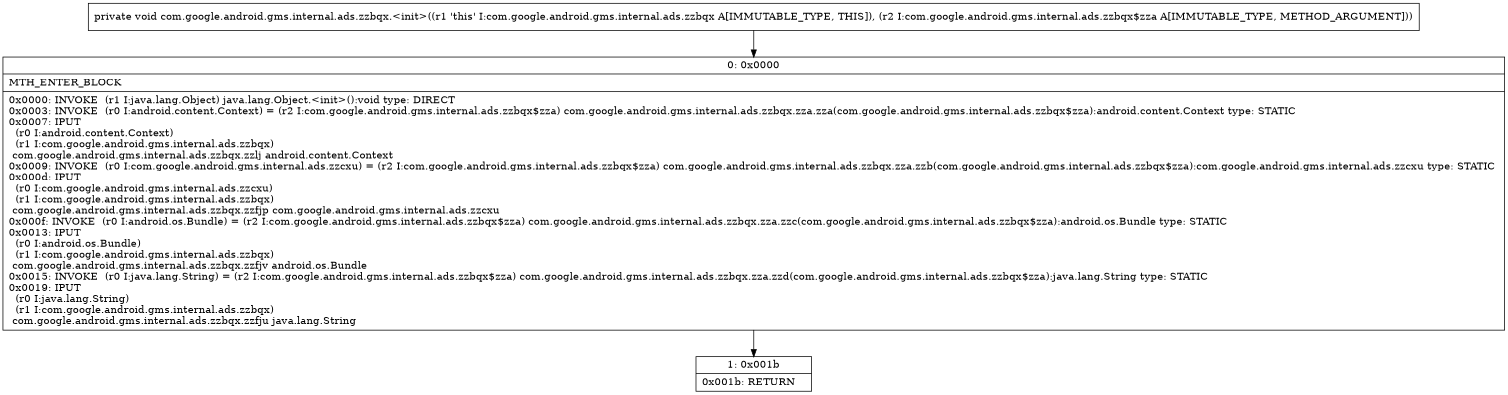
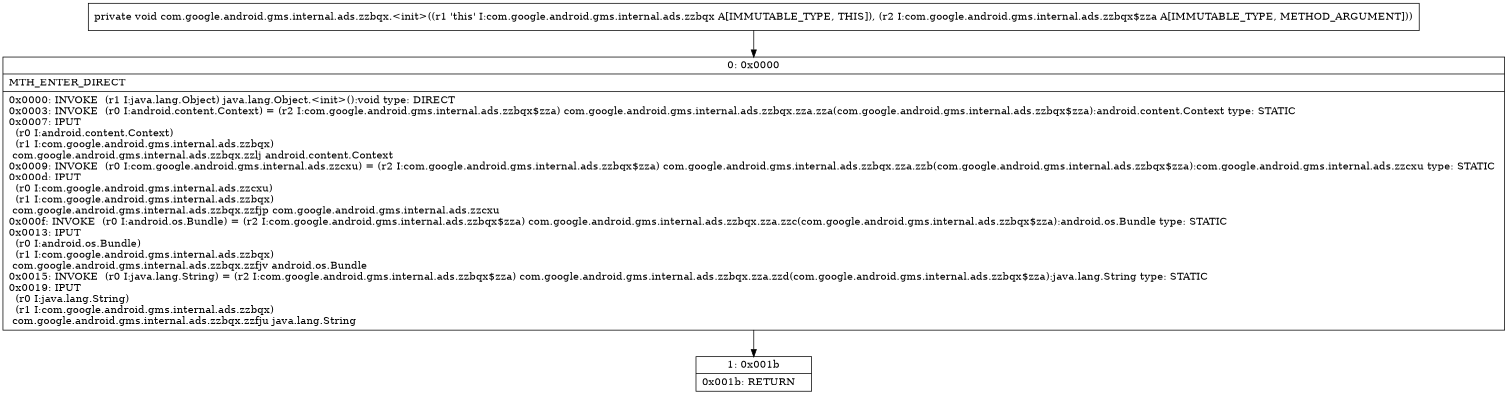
  digraph {
    node [shape=record]
-   n1 [label="{0\:\ 0x0000|MTH_ENTER_BLOCK\l|0x0000: INVOKE  (r1 I:java.lang.Object) java.lang.Object.\<init\>():void type: DIRECT \l0x0003: INVOKE  (r0 I:android.content.Context) = (r2 I:com.google.android.gms.internal.ads.zzbqx$zza) com.google.android.gms.internal.ads.zzbqx.zza.zza(com.google.android.gms.internal.ads.zzbqx$zza):android.content.Context type: STATIC \l0x0007: IPUT  \l  (r0 I:android.content.Context)\l  (r1 I:com.google.android.gms.internal.ads.zzbqx)\l com.google.android.gms.internal.ads.zzbqx.zzlj android.content.Context \l0x0009: INVOKE  (r0 I:com.google.android.gms.internal.ads.zzcxu) = (r2 I:com.google.android.gms.internal.ads.zzbqx$zza) com.google.android.gms.internal.ads.zzbqx.zza.zzb(com.google.android.gms.internal.ads.zzbqx$zza):com.google.android.gms.internal.ads.zzcxu type: STATIC \l0x000d: IPUT  \l  (r0 I:com.google.android.gms.internal.ads.zzcxu)\l  (r1 I:com.google.android.gms.internal.ads.zzbqx)\l com.google.android.gms.internal.ads.zzbqx.zzfjp com.google.android.gms.internal.ads.zzcxu \l0x000f: INVOKE  (r0 I:android.os.Bundle) = (r2 I:com.google.android.gms.internal.ads.zzbqx$zza) com.google.android.gms.internal.ads.zzbqx.zza.zzc(com.google.android.gms.internal.ads.zzbqx$zza):android.os.Bundle type: STATIC \l0x0013: IPUT  \l  (r0 I:android.os.Bundle)\l  (r1 I:com.google.android.gms.internal.ads.zzbqx)\l com.google.android.gms.internal.ads.zzbqx.zzfjv android.os.Bundle \l0x0015: INVOKE  (r0 I:java.lang.String) = (r2 I:com.google.android.gms.internal.ads.zzbqx$zza) com.google.android.gms.internal.ads.zzbqx.zza.zzd(com.google.android.gms.internal.ads.zzbqx$zza):java.lang.String type: STATIC \l0x0019: IPUT  \l  (r0 I:java.lang.String)\l  (r1 I:com.google.android.gms.internal.ads.zzbqx)\l com.google.android.gms.internal.ads.zzbqx.zzfju java.lang.String \l}"]
+   n1 [label="{0\:\ 0x0000|MTH_ENTER_DIRECT\l|0x0000: INVOKE  (r1 I:java.lang.Object) java.lang.Object.\<init\>():void type: DIRECT \l0x0003: INVOKE  (r0 I:android.content.Context) = (r2 I:com.google.android.gms.internal.ads.zzbqx$zza) com.google.android.gms.internal.ads.zzbqx.zza.zza(com.google.android.gms.internal.ads.zzbqx$zza):android.content.Context type: STATIC \l0x0007: IPUT  \l  (r0 I:android.content.Context)\l  (r1 I:com.google.android.gms.internal.ads.zzbqx)\l com.google.android.gms.internal.ads.zzbqx.zzlj android.content.Context \l0x0009: INVOKE  (r0 I:com.google.android.gms.internal.ads.zzcxu) = (r2 I:com.google.android.gms.internal.ads.zzbqx$zza) com.google.android.gms.internal.ads.zzbqx.zza.zzb(com.google.android.gms.internal.ads.zzbqx$zza):com.google.android.gms.internal.ads.zzcxu type: STATIC \l0x000d: IPUT  \l  (r0 I:com.google.android.gms.internal.ads.zzcxu)\l  (r1 I:com.google.android.gms.internal.ads.zzbqx)\l com.google.android.gms.internal.ads.zzbqx.zzfjp com.google.android.gms.internal.ads.zzcxu \l0x000f: INVOKE  (r0 I:android.os.Bundle) = (r2 I:com.google.android.gms.internal.ads.zzbqx$zza) com.google.android.gms.internal.ads.zzbqx.zza.zzc(com.google.android.gms.internal.ads.zzbqx$zza):android.os.Bundle type: STATIC \l0x0013: IPUT  \l  (r0 I:android.os.Bundle)\l  (r1 I:com.google.android.gms.internal.ads.zzbqx)\l com.google.android.gms.internal.ads.zzbqx.zzfjv android.os.Bundle \l0x0015: INVOKE  (r0 I:java.lang.String) = (r2 I:com.google.android.gms.internal.ads.zzbqx$zza) com.google.android.gms.internal.ads.zzbqx.zza.zzd(com.google.android.gms.internal.ads.zzbqx$zza):java.lang.String type: STATIC \l0x0019: IPUT  \l  (r0 I:java.lang.String)\l  (r1 I:com.google.android.gms.internal.ads.zzbqx)\l com.google.android.gms.internal.ads.zzbqx.zzfju java.lang.String \l}"]
    n2 [label="{1\:\ 0x001b|0x001b: RETURN   \l}"]
    n3 [label="{private void com.google.android.gms.internal.ads.zzbqx.\<init\>((r1 'this' I:com.google.android.gms.internal.ads.zzbqx A[IMMUTABLE_TYPE, THIS]), (r2 I:com.google.android.gms.internal.ads.zzbqx$zza A[IMMUTABLE_TYPE, METHOD_ARGUMENT])) }"]
    n1 -> n2
    n3 -> n1
  }
